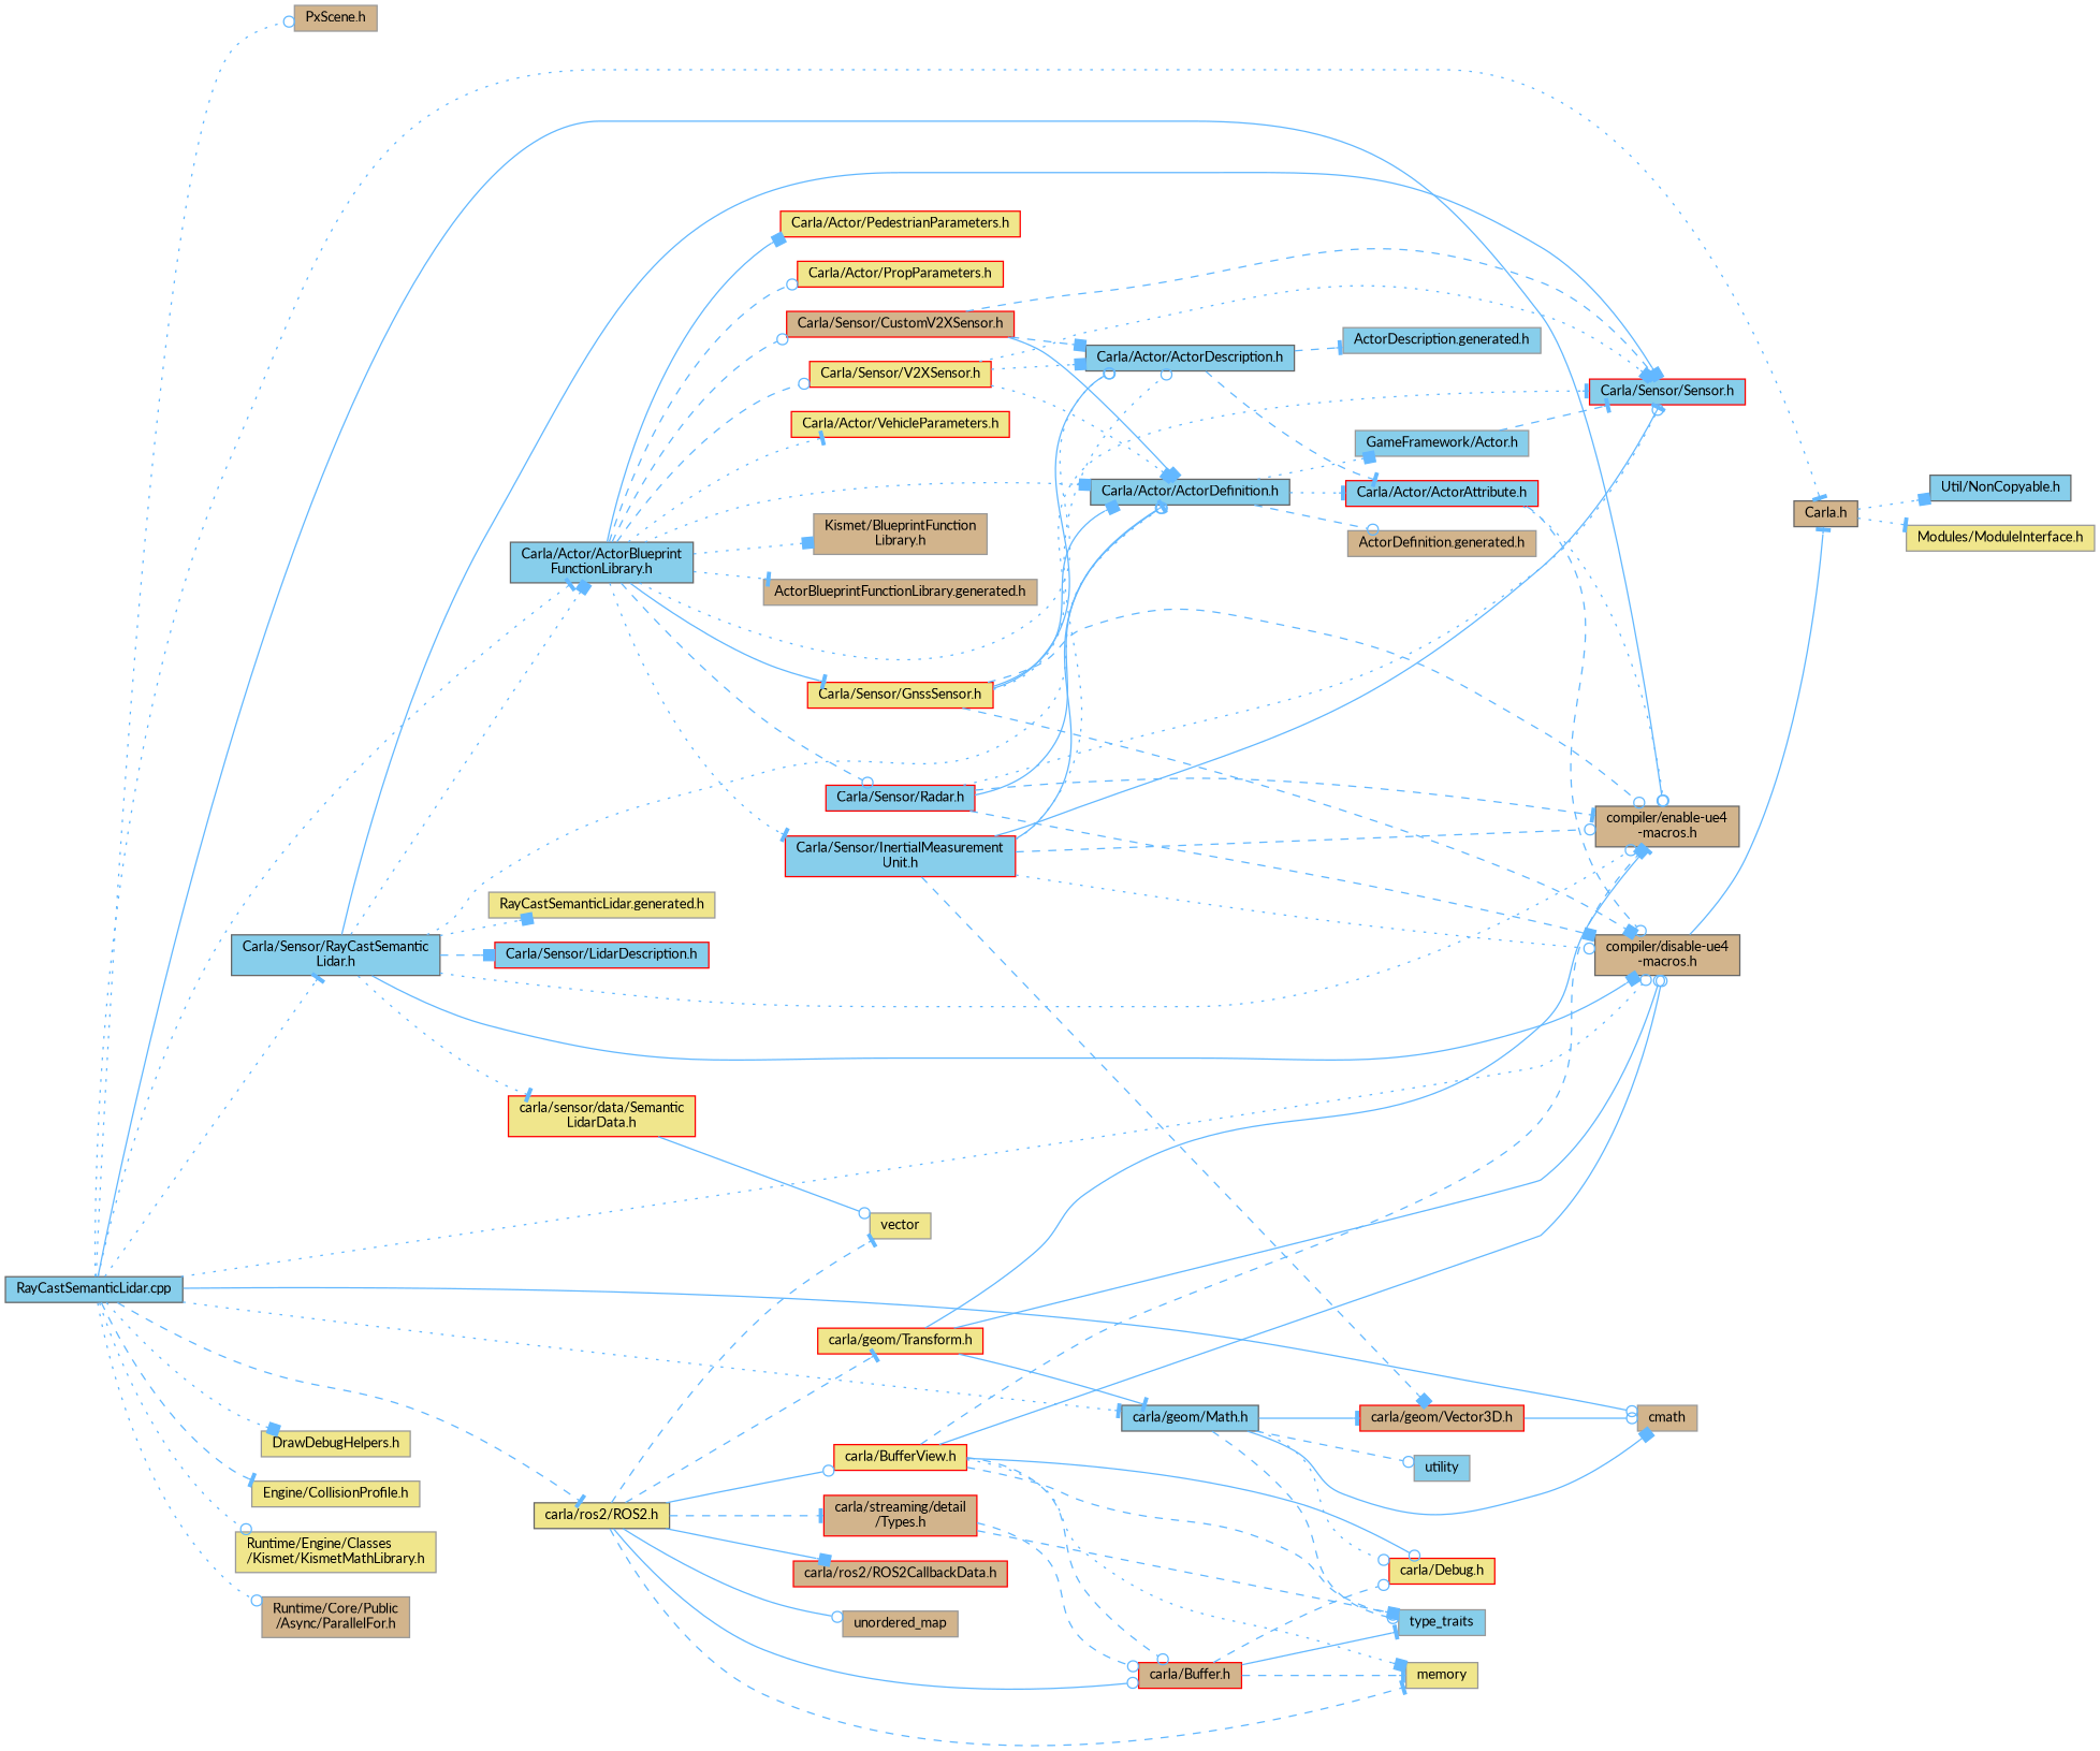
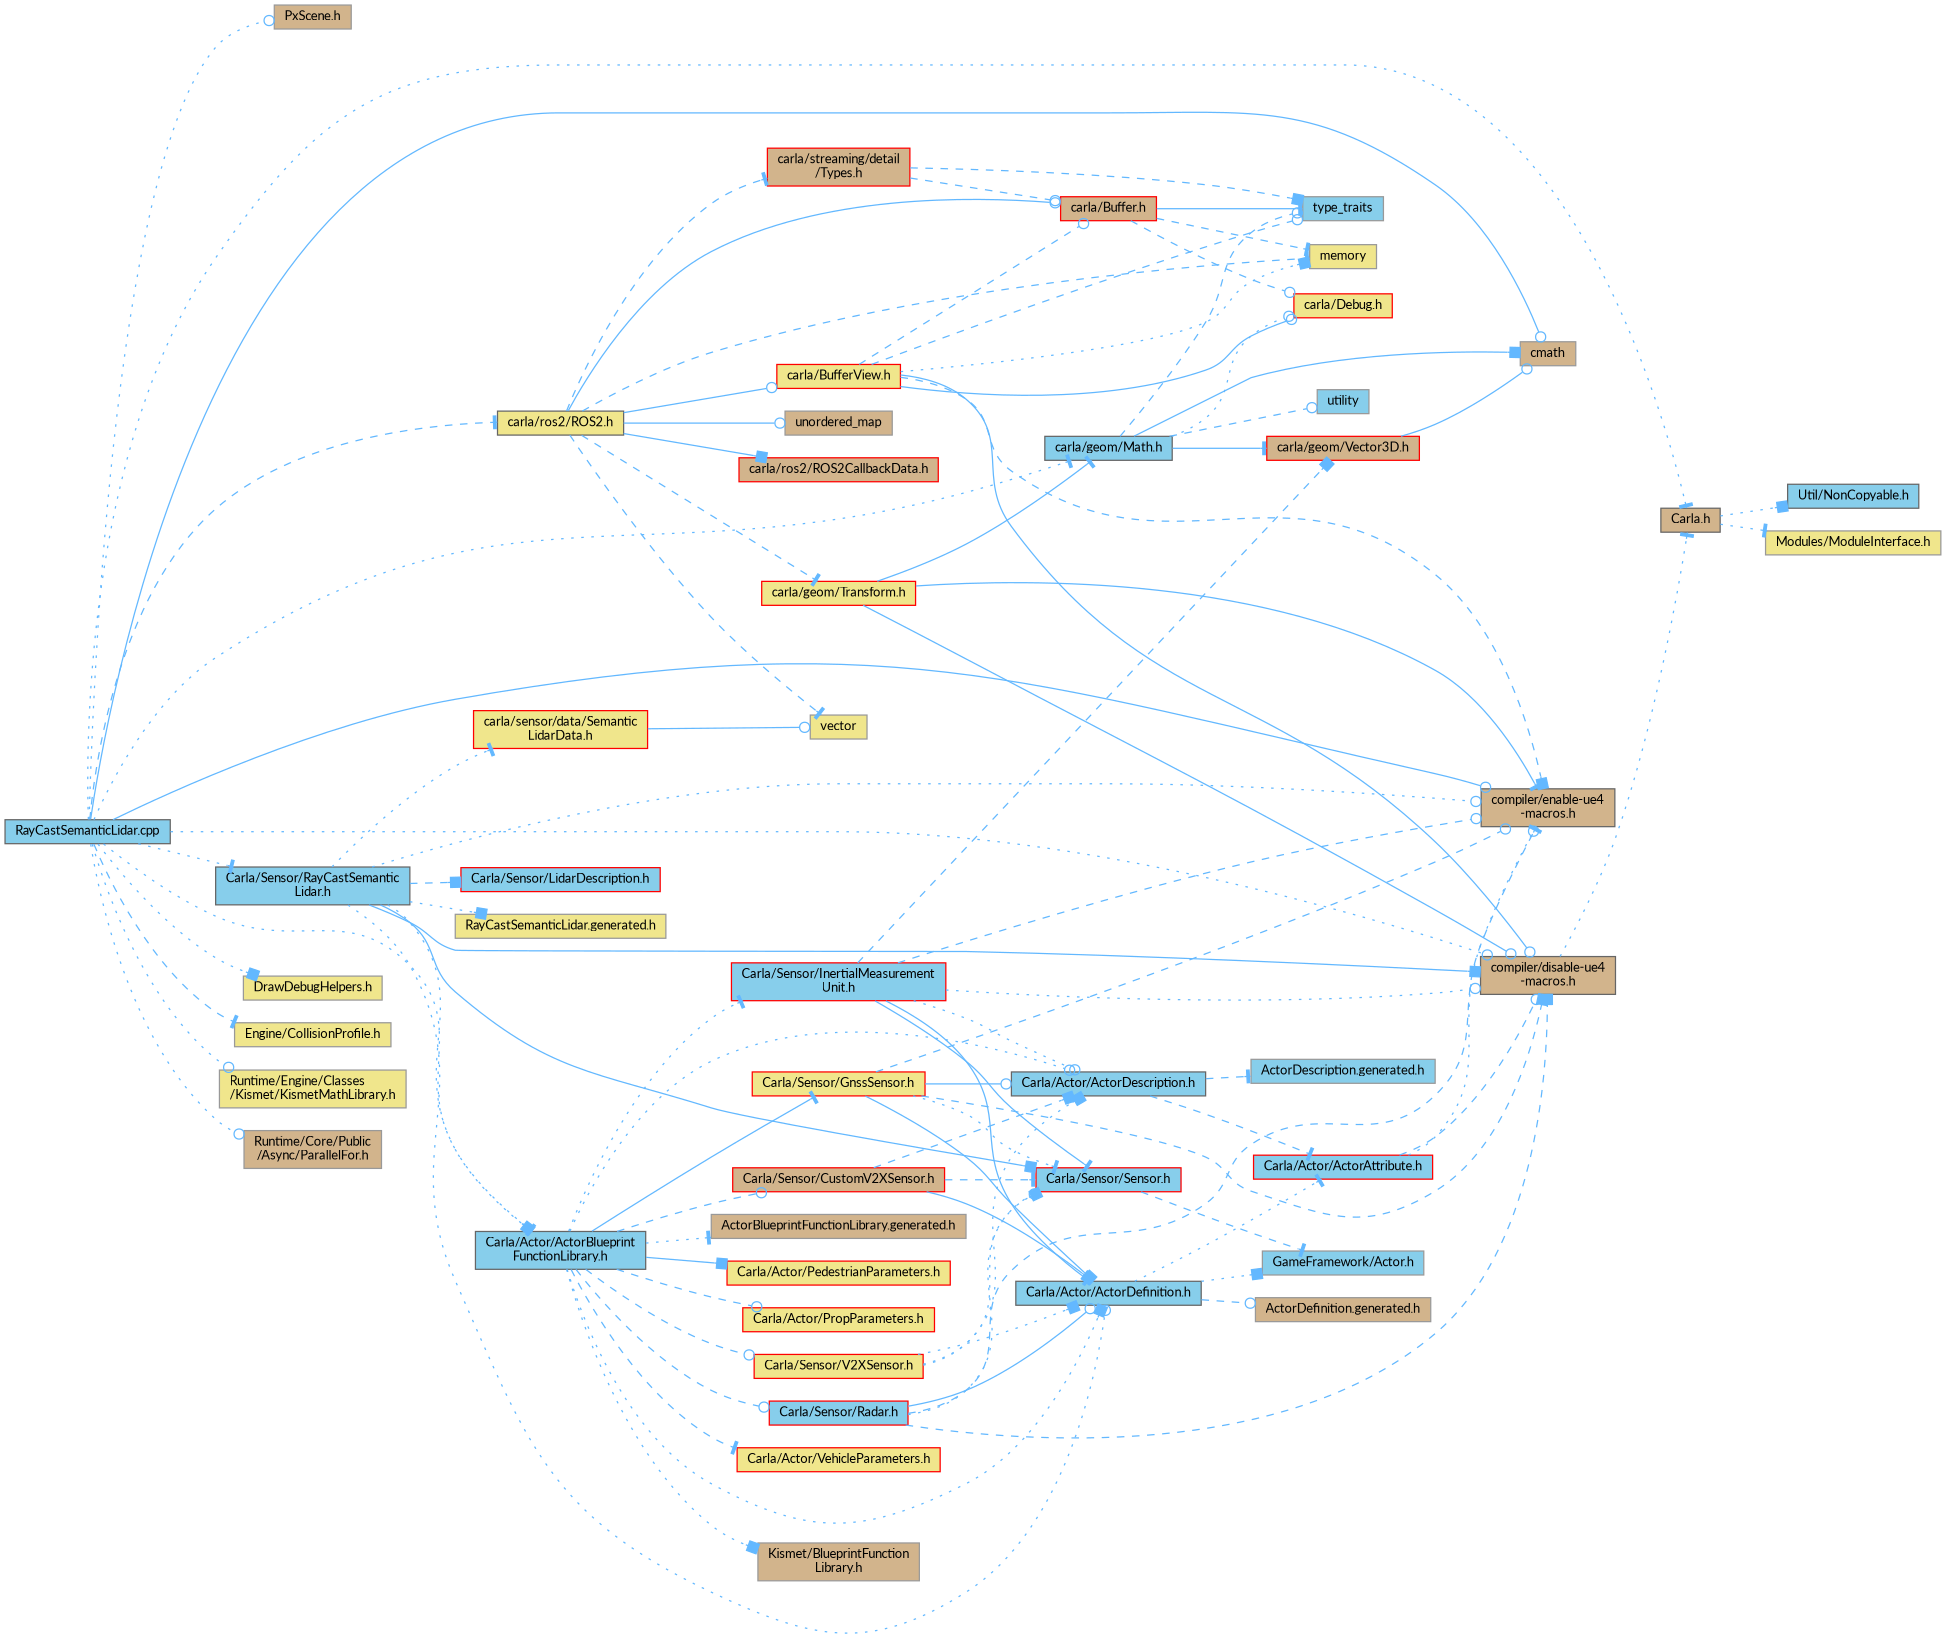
  digraph {
    fontname=Lato
    rankdir=LR
    node [color=red fillcolor=khaki fontname=Lato fontsize=10 shape=box style=filled]
    edge [arrowhead=odot color=steelblue1 fontname=Lato fontsize=10 labelfontname=Helvetica labelfontsize=10 style=dotted]
    n1 [color=gray40 fillcolor=skyblue fontcolor=black height=0.2 label="RayCastSemanticLidar.cpp" width=0.4]
    n2 [color=grey60 fillcolor=tan height=0.2 label="PxScene.h" width=0.4]
    n3 [color=grey60 fillcolor=tan height=0.2 label=cmath width=0.4]
    n4 [color=grey40 fillcolor=tan height=0.2 label="Carla.h" width=0.4]
    n5 [color=grey40 fillcolor=skyblue height=0.2 label="Carla/Actor/ActorBlueprint\lFunctionLibrary.h" width=0.4]
    n6 [color=grey40 fillcolor=tan height=0.2 label="compiler/disable-ue4\l-macros.h" width=0.4]
    n7 [color=grey40 fillcolor=tan height=0.2 label="compiler/enable-ue4\l-macros.h" width=0.4]
    n8 [color=grey40 fillcolor=skyblue height=0.2 label="Carla/Sensor/RayCastSemantic\lLidar.h" width=0.4]
    n9 [color=grey40 fillcolor=skyblue height=0.2 label="carla/geom/Math.h" width=0.4]
    n10 [color=grey40 height=0.2 label="carla/ros2/ROS2.h" width=0.4]
    n11 [color=grey60 height=0.2 label="DrawDebugHelpers.h" width=0.4]
    n12 [color=grey60 height=0.2 label="Engine/CollisionProfile.h" width=0.4]
    n13 [color=grey60 height=0.2 label="Runtime/Engine/Classes\l/Kismet/KismetMathLibrary.h" width=0.4]
    n14 [color=grey60 fillcolor=tan height=0.2 label="Runtime/Core/Public\l/Async/ParallelFor.h" width=0.4]
    n15 [color=grey40 fillcolor=skyblue height=0.2 label="Util/NonCopyable.h" width=0.4]
    n16 [color=grey60 height=0.2 label="Modules/ModuleInterface.h" width=0.4]
    n17 [color=grey40 fillcolor=skyblue height=0.2 label="Carla/Actor/ActorDefinition.h" width=0.4]
    n18 [color=grey40 fillcolor=skyblue height=0.2 label="Carla/Actor/ActorDescription.h" width=0.4]
    n19 [height=0.2 label="Carla/Actor/PedestrianParameters.h" width=0.4]
    n20 [height=0.2 label="Carla/Actor/PropParameters.h" width=0.4]
    n21 [height=0.2 label="Carla/Actor/VehicleParameters.h" width=0.4]
    n22 [height=0.2 label="Carla/Sensor/GnssSensor.h" width=0.4]
    n23 [fillcolor=skyblue height=0.2 label="Carla/Sensor/Radar.h" width=0.4]
    n24 [fillcolor=skyblue height=0.2 label="Carla/Sensor/InertialMeasurement\lUnit.h" width=0.4]
    n25 [height=0.2 label="Carla/Sensor/V2XSensor.h" width=0.4]
    n26 [fillcolor=tan height=0.2 label="Carla/Sensor/CustomV2XSensor.h" width=0.4]
    n27 [color=grey60 fillcolor=tan height=0.2 label="Kismet/BlueprintFunction\lLibrary.h" width=0.4]
    n28 [color=grey60 fillcolor=tan height=0.2 label="ActorBlueprintFunctionLibrary.generated.h" width=0.4]
    n29 [fillcolor=skyblue height=0.2 label="Carla/Sensor/Sensor.h" width=0.4]
    n30 [fillcolor=skyblue height=0.2 label="Carla/Sensor/LidarDescription.h" width=0.4]
    n31 [height=0.2 label="carla/sensor/data/Semantic\lLidarData.h" width=0.4]
    n32 [color=grey60 height=0.2 label="RayCastSemanticLidar.generated.h" width=0.4]
    n33 [fillcolor=tan height=0.2 label="carla/geom/Vector3D.h" width=0.4]
    n34 [height=0.2 label="carla/Debug.h" width=0.4]
    n35 [color=grey60 fillcolor=skyblue height=0.2 label=type_traits width=0.4]
    n36 [color=grey60 fillcolor=skyblue height=0.2 label=utility width=0.4]
    n37 [color=grey60 height=0.2 label=vector width=0.4]
    n38 [fillcolor=tan height=0.2 label="carla/Buffer.h" width=0.4]
    n39 [color=grey60 height=0.2 label=memory width=0.4]
    n40 [height=0.2 label="carla/BufferView.h" width=0.4]
    n41 [height=0.2 label="carla/geom/Transform.h" width=0.4]
    n42 [fillcolor=tan height=0.2 label="carla/ros2/ROS2CallbackData.h" width=0.4]
    n43 [fillcolor=tan height=0.2 label="carla/streaming/detail\l/Types.h" width=0.4]
    n44 [color=grey60 fillcolor=tan height=0.2 label=unordered_map width=0.4]
    n45 [fillcolor=skyblue height=0.2 label="Carla/Actor/ActorAttribute.h" width=0.4]
    n46 [color=grey60 fillcolor=skyblue height=0.2 label="GameFramework/Actor.h" width=0.4]
    n47 [color=grey60 fillcolor=tan height=0.2 label="ActorDefinition.generated.h" width=0.4]
    n48 [color=grey60 fillcolor=skyblue height=0.2 label="ActorDescription.generated.h" width=0.4]
    n1 -> n2
    n1 -> n3 [style=solid]
    n1 -> n4 [arrowhead=tee]
    n1 -> n5 [arrowhead=tee]
    n1 -> n6
    n1 -> n7 [style=solid]
    n1 -> n8 [arrowhead=tee]
    n1 -> n9 [arrowhead=tee]
    n1 -> n10 [arrowhead=tee style=dashed]
    n1 -> n11 [arrowhead=box]
    n1 -> n12 [arrowhead=tee style=dashed]
    n1 -> n13
    n1 -> n14
    n4 -> n15 [arrowhead=box]
    n4 -> n16 [arrowhead=tee]
    n5 -> n17 [arrowhead=box]
    n5 -> n18
    n5 -> n19 [arrowhead=box style=solid]
    n5 -> n20 [style=dashed]
-   n5 -> n21 [arrowhead=tee]
+   n5 -> n21 [arrowhead=tee style=dashed]
    n5 -> n22 [arrowhead=tee style=solid]
    n5 -> n23 [style=dashed]
    n5 -> n24 [arrowhead=tee]
    n5 -> n25 [style=dashed]
    n5 -> n26 [style=dashed]
    n5 -> n27 [arrowhead=box]
    n5 -> n28 [arrowhead=tee]
-   n6 -> n4 [arrowhead=tee style=solid]
+   n6 -> n4 [arrowhead=tee]
    n8 -> n5 [arrowhead=box]
    n8 -> n6 [arrowhead=box style=solid]
    n8 -> n7
    n8 -> n17
    n8 -> n29 [arrowhead=box style=solid]
    n8 -> n30 [arrowhead=box style=dashed]
    n8 -> n31 [arrowhead=tee]
    n8 -> n32 [arrowhead=box]
    n9 -> n3 [arrowhead=box style=solid]
    n9 -> n33 [arrowhead=tee style=solid]
    n9 -> n34
    n9 -> n35 [style=dashed]
    n9 -> n36 [style=dashed]
    n10 -> n37 [arrowhead=tee style=dashed]
    n10 -> n38 [style=solid]
    n10 -> n39 [arrowhead=tee style=dashed]
    n10 -> n40 [style=solid]
    n10 -> n41 [arrowhead=tee style=dashed]
    n10 -> n42 [arrowhead=box style=solid]
    n10 -> n43 [arrowhead=tee style=dashed]
    n10 -> n44 [style=solid]
    n17 -> n45 [arrowhead=tee]
    n17 -> n46 [arrowhead=box]
    n17 -> n47 [style=dashed]
    n18 -> n45 [arrowhead=tee style=dashed]
    n18 -> n48 [arrowhead=tee style=dashed]
    n22 -> n6 [arrowhead=box style=dashed]
    n22 -> n7 [style=dashed]
    n22 -> n17 [arrowhead=box style=solid]
    n22 -> n18 [style=solid]
    n22 -> n29 [arrowhead=tee]
    n23 -> n6 [arrowhead=box style=dashed]
    n23 -> n7 [arrowhead=tee style=dashed]
    n23 -> n17 [style=solid]
    n23 -> n29
    n24 -> n6
    n24 -> n7 [style=dashed]
    n24 -> n17 [arrowhead=tee style=solid]
    n24 -> n18
    n24 -> n29 [arrowhead=tee style=solid]
    n24 -> n33 [arrowhead=box style=dashed]
    n25 -> n17 [arrowhead=box]
    n25 -> n18 [arrowhead=box]
    n25 -> n29 [arrowhead=box]
    n26 -> n17 [arrowhead=box style=solid]
    n26 -> n18 [arrowhead=box style=dashed]
    n26 -> n29 [arrowhead=tee style=dashed]
-   n46 -> n29 [arrowhead=tee style=dashed]
+   n29 -> n46 [arrowhead=tee style=dashed]
    n31 -> n37 [style=solid]
    n33 -> n3 [style=solid]
    n38 -> n34 [style=dashed]
    n38 -> n35 [arrowhead=tee style=solid]
    n38 -> n39 [arrowhead=tee style=dashed]
    n40 -> n6 [style=solid]
    n40 -> n7 [arrowhead=box style=dashed]
    n40 -> n34 [style=solid]
    n40 -> n35 [style=dashed]
    n40 -> n38 [style=dashed]
    n40 -> n39 [arrowhead=box]
    n41 -> n6 [style=solid]
    n41 -> n7 [arrowhead=tee style=solid]
    n41 -> n9 [arrowhead=tee style=solid]
    n43 -> n35 [arrowhead=box style=dashed]
    n43 -> n38 [style=dashed]
    n45 -> n6 [style=dashed]
    n45 -> n7
  }
